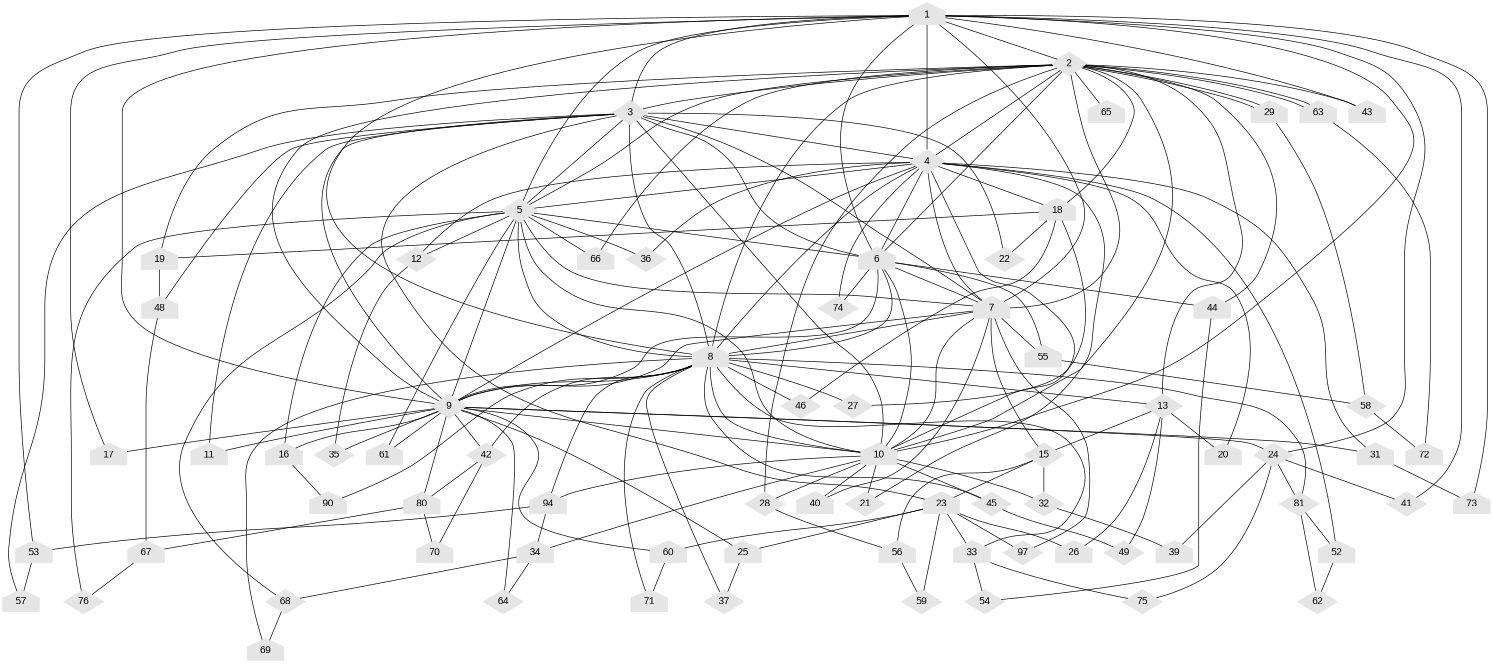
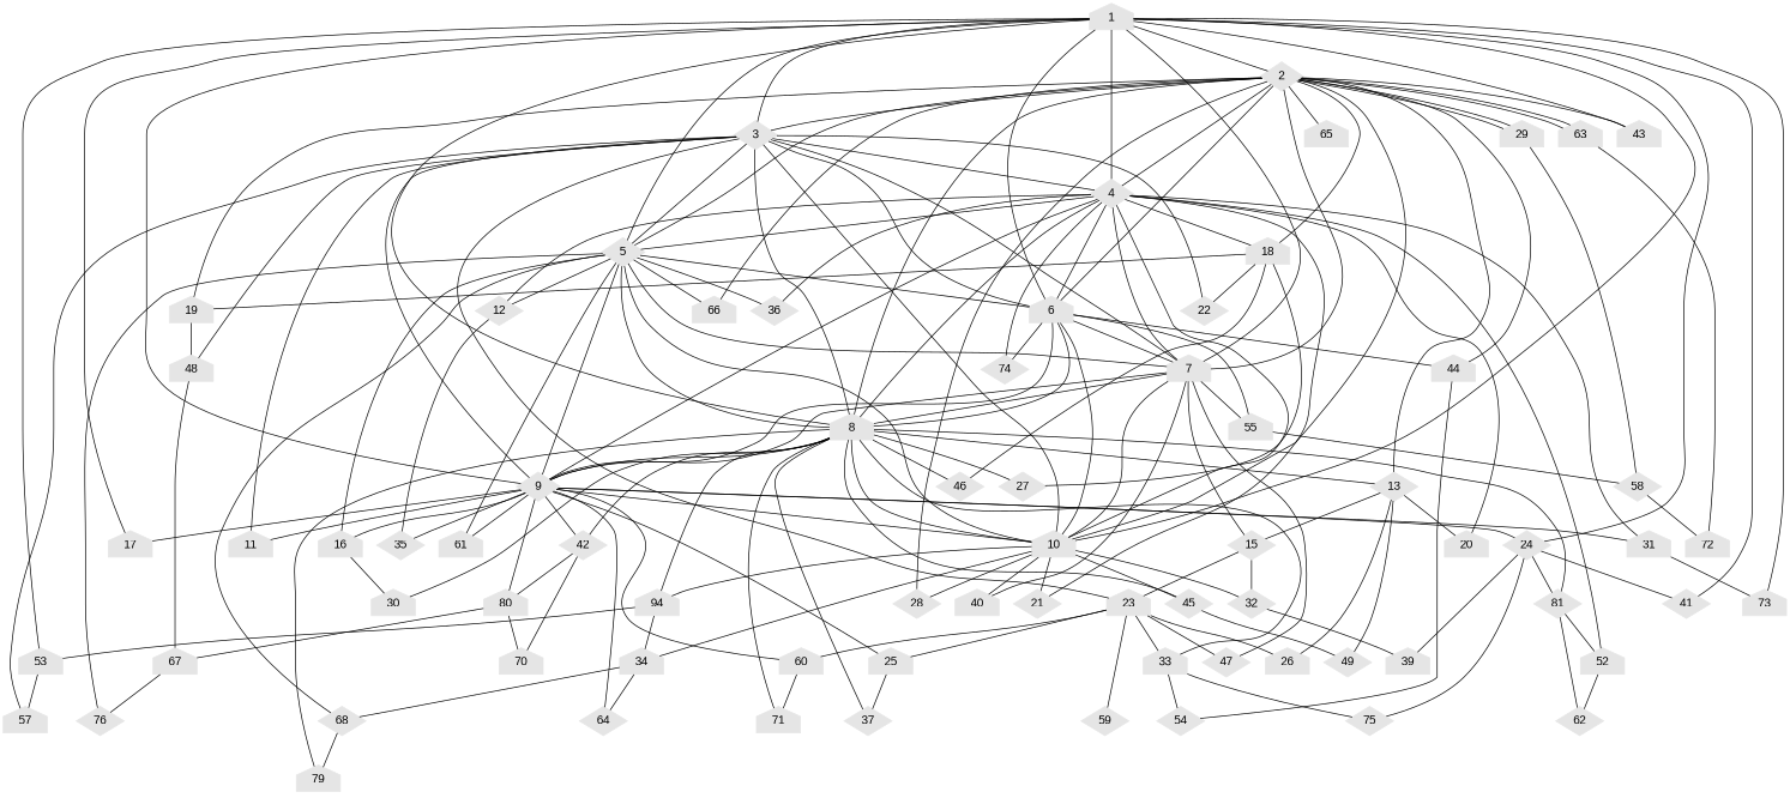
  graph {
    fontname="Liberation Sans"
    node [color=gray90 fontname="Liberation Sans" shape=house style=filled]
    edge [fontname="Liberation Sans"]
    2 [shape=diamond]
    1
    3 [shape=diamond]
    4 [shape=diamond]
    5 [shape=diamond]
    6
    7
    8
    9 [shape=diamond]
    10
    17
    24 [shape=diamond]
    41 [shape=diamond]
    43
    53
    73
    13 [shape=diamond]
    18
    19
    28 [shape=diamond]
    29
    44
    63
    65
    66
    11
    22 [shape=diamond]
    23
    48
    57
    12 [shape=diamond]
    20
    21 [shape=diamond]
    31
    36 [shape=diamond]
    52
    74 [shape=diamond]
    16
    61
    68 [shape=diamond]
    76 [shape=diamond]
    55
    15 [shape=diamond]
    40
-   47 [shape=diamond label=97]
+   47 [shape=diamond]
    n46 [label=94]
    27 [shape=diamond]
-   30 [label=90]
+   30
    33
    37 [shape=diamond]
    42 [shape=diamond]
    45 [shape=diamond]
    46 [shape=diamond]
    n54 [label=81 shape=diamond]
-   69
+   69 [label=79]
    71
    25
    35 [shape=diamond]
    n59 [label=80]
    60
    64 [shape=diamond]
    32 [shape=diamond]
    34
    39
    75 [shape=diamond]
    26
    49 [shape=diamond]
-   56
    58 [shape=diamond]
    54 [shape=diamond]
    72
    59 [shape=diamond]
    67
    62 [shape=diamond]
    70
    2 -- 3
    2 -- 4
    2 -- 5
    2 -- 6
    2 -- 7
    2 -- 8
-   2 -- 9
    2 -- 10
    2 -- 43
    2 -- 13
    2 -- 18
    2 -- 19
    2 -- 28
    2 -- 29
    2 -- 29
    2 -- 44
    2 -- 63
    2 -- 63
    2 -- 65
    2 -- 66
    1 -- 2
    1 -- 3
    1 -- 4
    1 -- 5
    1 -- 6
    1 -- 7
    1 -- 8
    1 -- 9
    1 -- 10
    1 -- 17
    1 -- 24
    1 -- 41
    1 -- 43
    1 -- 53
    1 -- 73
    3 -- 4
    3 -- 5
    3 -- 6
    3 -- 7
    3 -- 8
    3 -- 9
    3 -- 10
    3 -- 11
    3 -- 22
    3 -- 23
    3 -- 48
    3 -- 57
    4 -- 5
    4 -- 6
    4 -- 7
    4 -- 8
    4 -- 9
    4 -- 10
    4 -- 18
    4 -- 12
    4 -- 20
    4 -- 21
    4 -- 31
    4 -- 36
    4 -- 52
    4 -- 74
    5 -- 6
    5 -- 7
    5 -- 8
    5 -- 9
    5 -- 10
    5 -- 66
    5 -- 12
    5 -- 36
    5 -- 16
    5 -- 61
    5 -- 68
    5 -- 76
    6 -- 7
    6 -- 8
    6 -- 9
    6 -- 10
    6 -- 44
    6 -- 74
    6 -- 55
    7 -- 8
    7 -- 9
    7 -- 10
    7 -- 55
    7 -- 15
    7 -- 40
    7 -- 47
    8 -- 9
    8 -- 10
    8 -- 13
    8 -- n46
    8 -- 27
    8 -- 30
    8 -- 33
    8 -- 37
    8 -- 42
    8 -- 45
    8 -- 46
    8 -- n54
    8 -- 69
    8 -- 71
    9 -- 10
    9 -- 17
    9 -- 24
    9 -- 11
    9 -- 31
    9 -- 16
    9 -- 61
    9 -- 42
    9 -- 25
    9 -- 35
    9 -- n59
    9 -- 60
    9 -- 64
    10 -- 28
    10 -- 21
    10 -- 40
    10 -- n46
    10 -- 45
    10 -- 32
    10 -- 34
    24 -- 41
    24 -- n54
    24 -- 39
    24 -- 75
    53 -- 57
    13 -- 20
    13 -- 15
    13 -- 26
    13 -- 49
    18 -- 19
    18 -- 22
    18 -- 27
    18 -- 46
    19 -- 48
-   28 -- 56
    29 -- 58
    44 -- 54
    63 -- 72
    23 -- 47
    23 -- 33
    23 -- 25
    23 -- 60
    23 -- 26
    23 -- 59
    48 -- 67
    12 -- 35
    31 -- 73
    52 -- 62
    16 -- 30
    68 -- 69
    55 -- 58
    15 -- 23
    15 -- 32
-   15 -- 56
    n46 -- 53
    n46 -- 34
    33 -- 75
    33 -- 54
    42 -- n59
    42 -- 70
    45 -- 49
    n54 -- 52
    n54 -- 62
    25 -- 37
    n59 -- 67
    n59 -- 70
    60 -- 71
    32 -- 39
    34 -- 68
    34 -- 64
-   56 -- 59
    58 -- 72
    67 -- 76
  }
